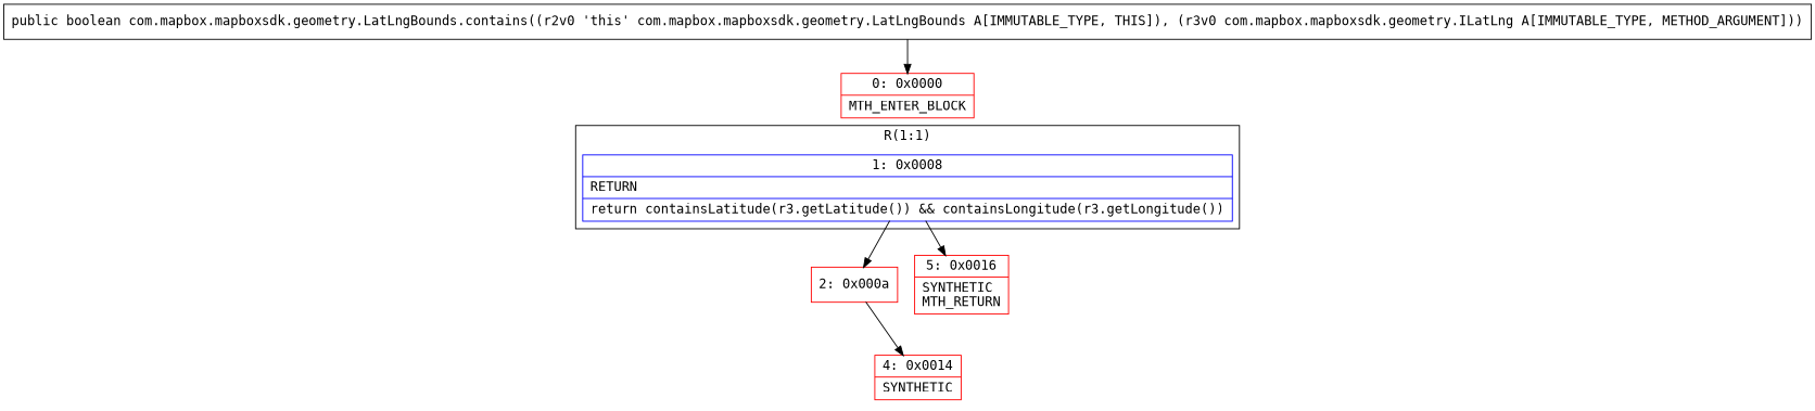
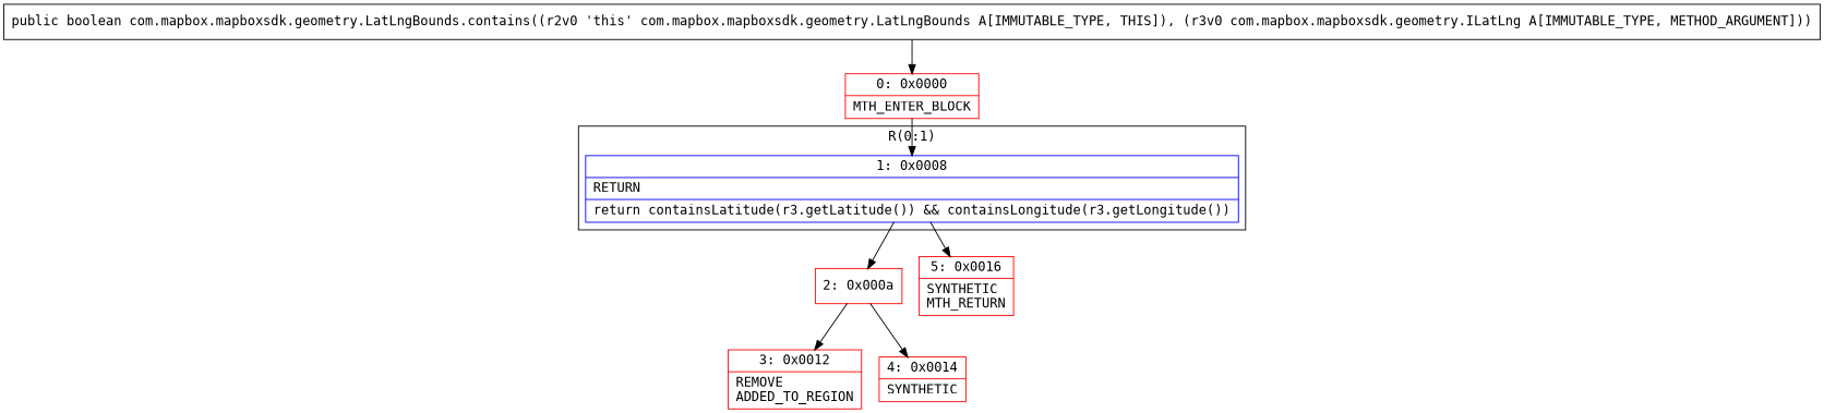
  digraph {
    fontname="DejaVu Sans Mono"
    node [color=red fontname="DejaVu Sans Mono" shape=record]
    edge [fontname="DejaVu Sans Mono"]
    n1 [color=blue label="{1\:\ 0x0008|RETURN\l|return containsLatitude(r3.getLatitude()) && containsLongitude(r3.getLongitude())\l}"]
    n2 [label="{2\:\ 0x000a}"]
    n3 [label="{5\:\ 0x0016|SYNTHETIC\lMTH_RETURN\l}"]
+   n4 [label="{3\:\ 0x0012|REMOVE\lADDED_TO_REGION\l}"]
    n5 [label="{4\:\ 0x0014|SYNTHETIC\l}"]
    n6 [label="{0\:\ 0x0000|MTH_ENTER_BLOCK\l}"]
    n7 [label="{public boolean com.mapbox.mapboxsdk.geometry.LatLngBounds.contains((r2v0 'this' com.mapbox.mapboxsdk.geometry.LatLngBounds A[IMMUTABLE_TYPE, THIS]), (r3v0 com.mapbox.mapboxsdk.geometry.ILatLng A[IMMUTABLE_TYPE, METHOD_ARGUMENT])) }" color=""]
    subgraph cluster_1 {
-     label="R(1:1)"
+     label="R(0:1)"
      n1
    }
    n1 -> n2
    n1 -> n3
+   n2 -> n4
    n2 -> n5
+   n6 -> n1
    n7 -> n6
  }
